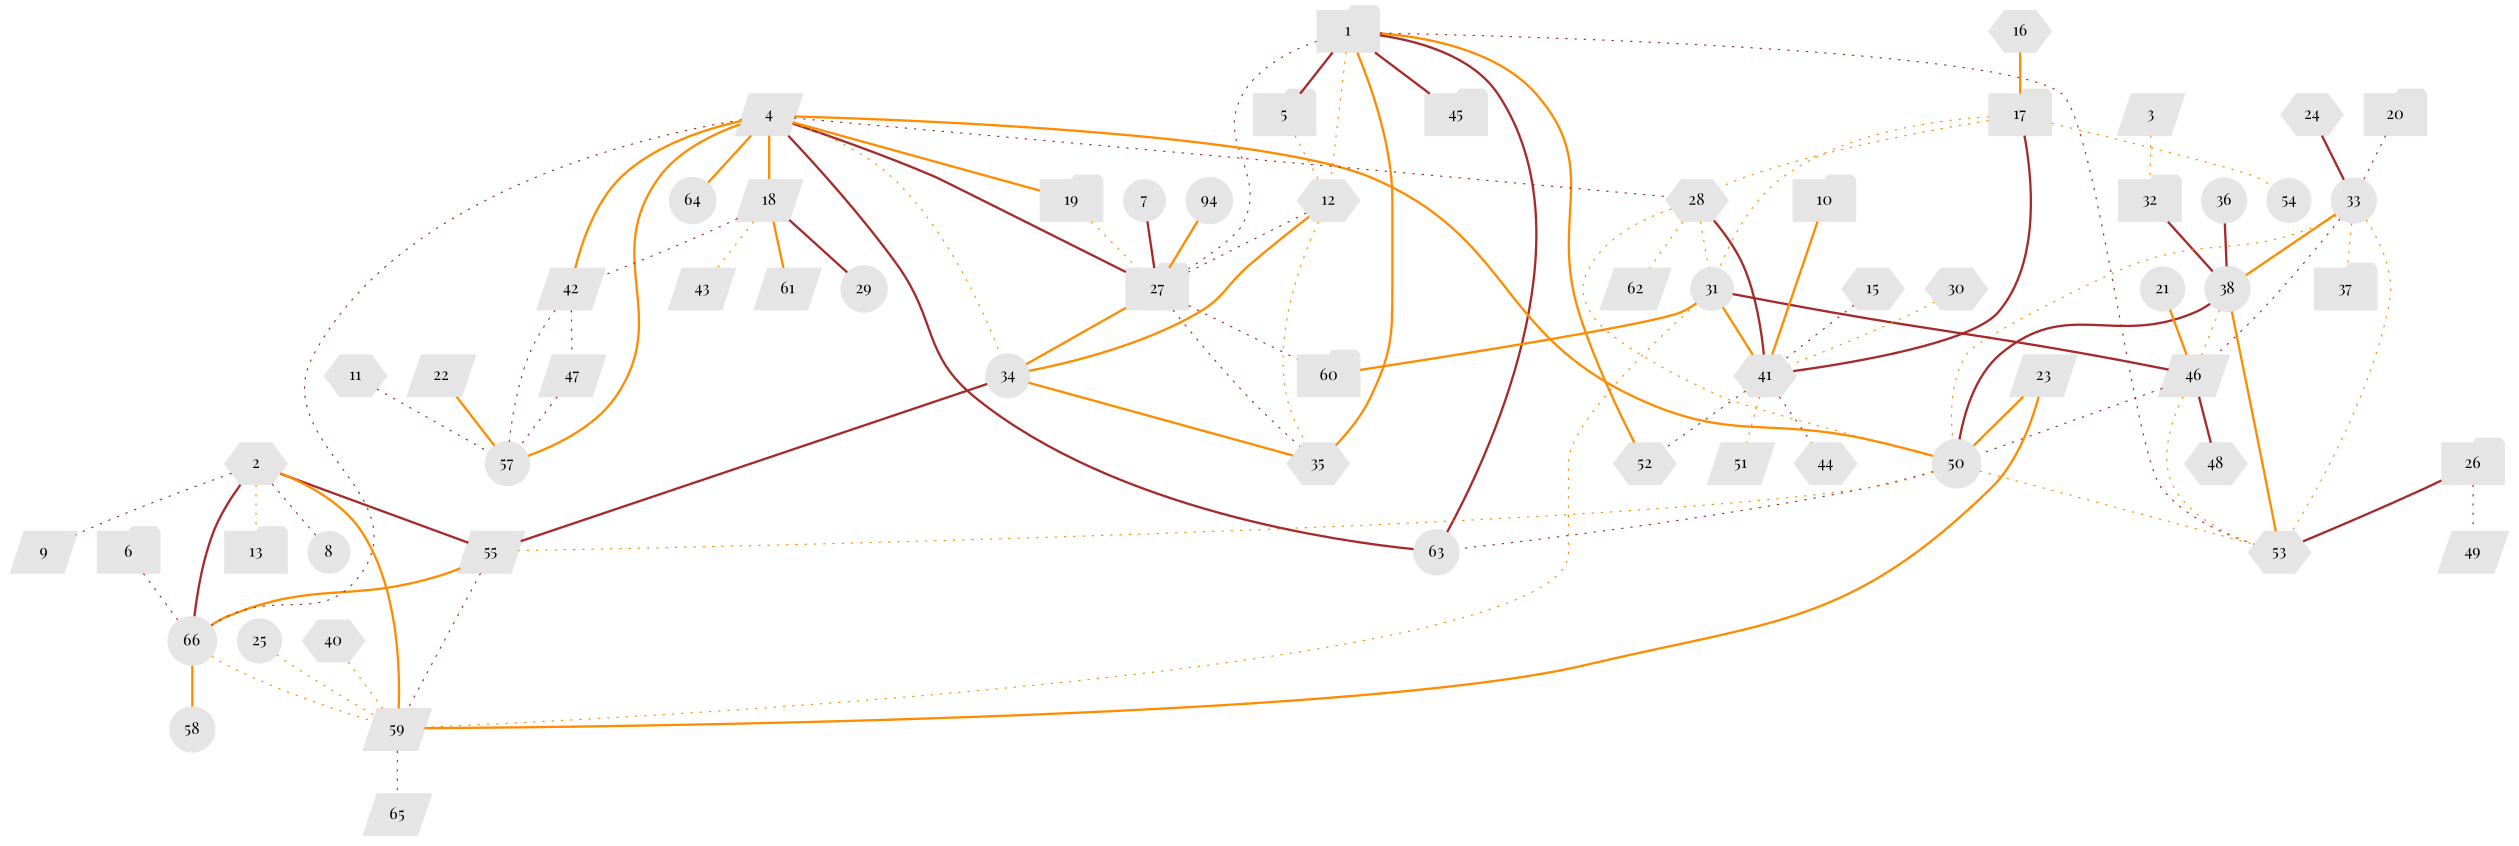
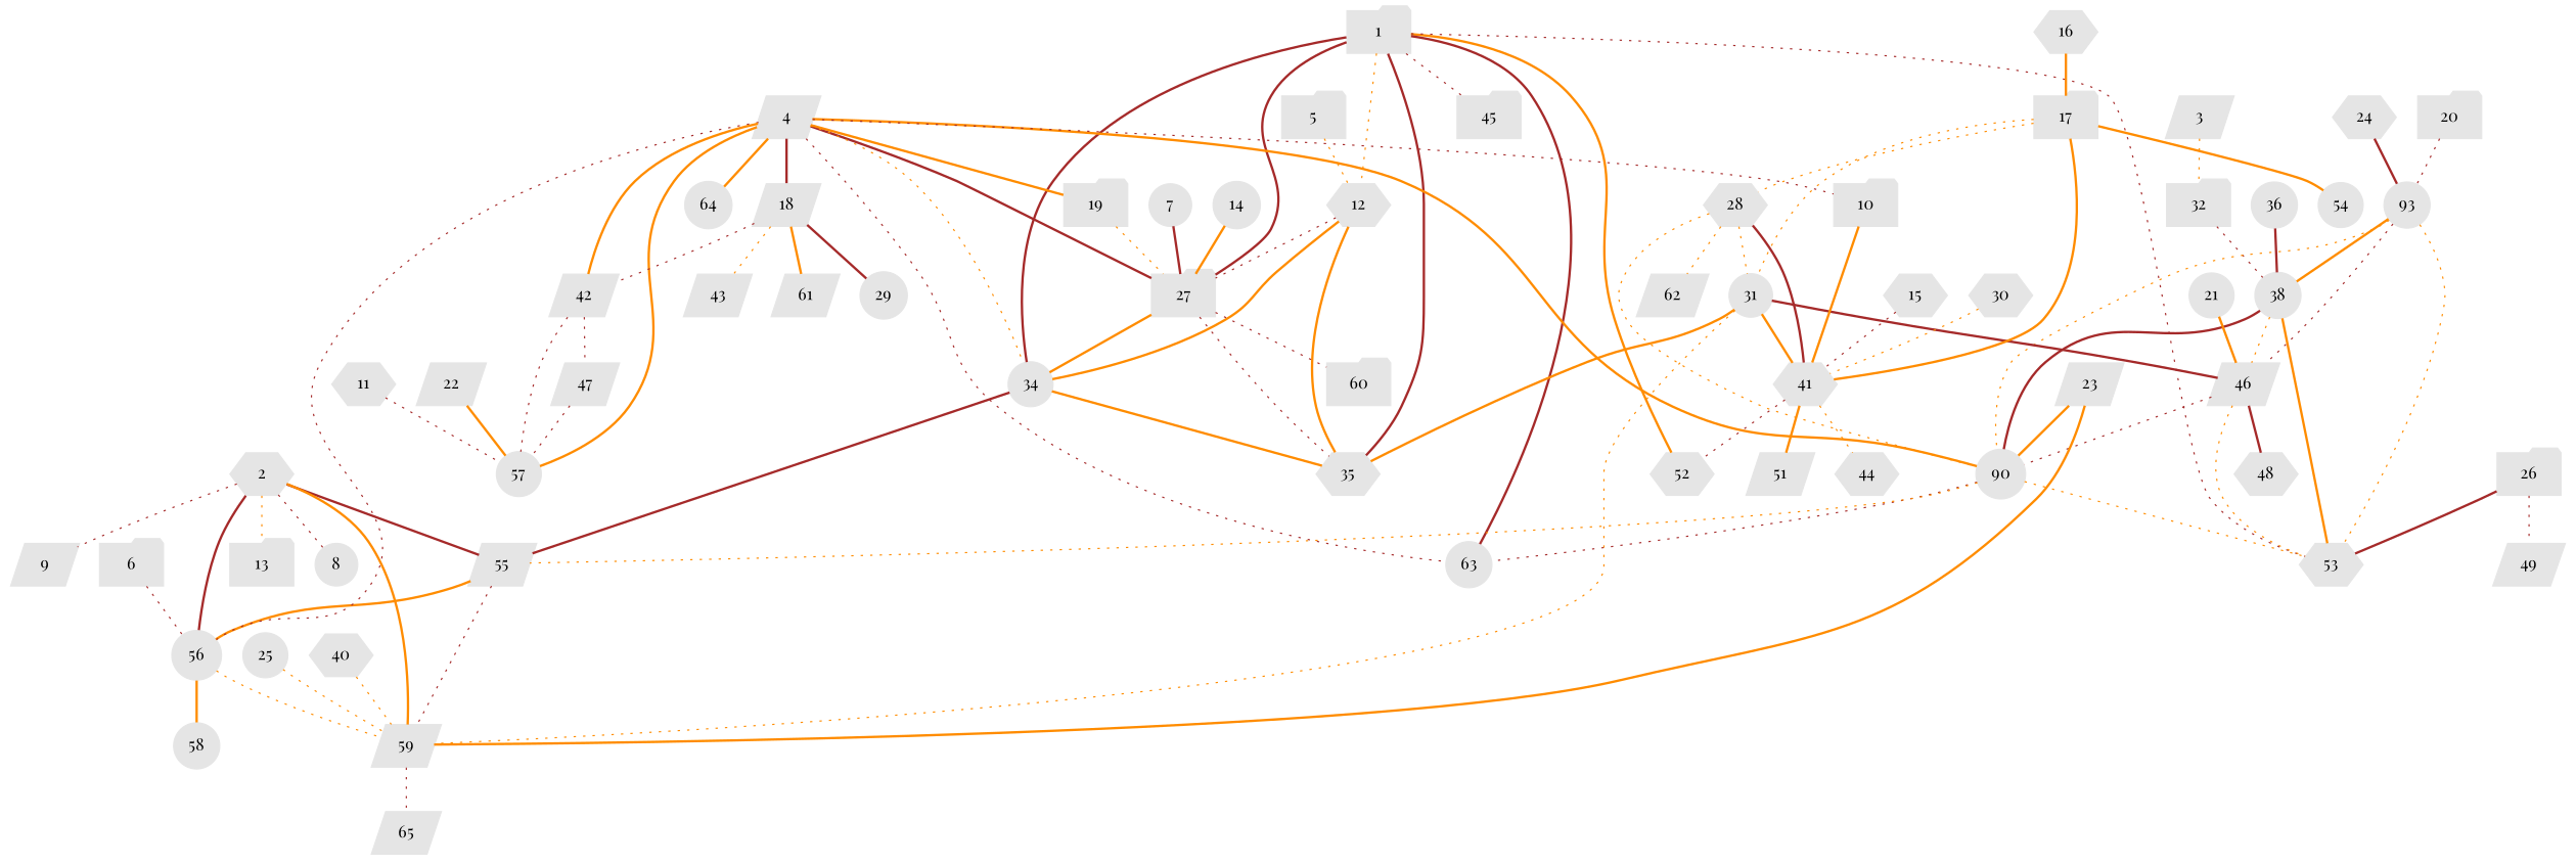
  graph {
    fontname="Playfair Display"
    node [color=gray90 fontname="Playfair Display" shape=circle style=filled]
    edge [color=darkorange fontname="Playfair Display" style=dotted weight=1.0]
    1 [shape=folder]
    12 [shape=hexagon]
    27 [shape=folder]
    34
    35 [shape=hexagon]
    45 [shape=folder]
    52 [shape=hexagon]
    53 [shape=hexagon]
    63
    60 [shape=folder]
    55 [shape=parallelogram]
    2 [shape=hexagon]
    8
    9 [shape=parallelogram]
    13 [shape=folder]
-   56 [label=66]
+   56
    59 [shape=parallelogram]
    58
    65 [shape=parallelogram]
    3 [shape=parallelogram]
    32 [shape=folder]
-   33
-   50
+   33 [label=93]
+   50 [label=90]
    46 [shape=parallelogram]
    38
-   37 [shape=folder]
    4 [shape=parallelogram]
    18 [shape=parallelogram]
    19 [shape=folder]
    28 [shape=hexagon]
    42 [shape=parallelogram]
    57
    64
    29
    43 [shape=parallelogram]
    61 [shape=parallelogram]
    41 [shape=hexagon]
    31
    62 [shape=parallelogram]
    47 [shape=parallelogram]
    5 [shape=folder]
    6 [shape=folder]
    7
    10 [shape=folder]
    44 [shape=hexagon]
    51 [shape=parallelogram]
    11 [shape=hexagon]
-   14 [label=94]
+   14
    15 [shape=hexagon]
    16 [shape=hexagon]
    17 [shape=folder]
    54
    20 [shape=folder]
    21
    48 [shape=hexagon]
    22 [shape=parallelogram]
    23 [shape=parallelogram]
    24 [shape=hexagon]
    25
    26 [shape=folder]
    49 [shape=parallelogram]
    30 [shape=hexagon]
    36
    40 [shape=hexagon]
    1 -- 12 [weight=2.0]
-   1 -- 27 [color=brown weight=2.0]
-   1 -- 5 [color=brown style=bold weight=2.0]
-   1 -- 35 [style=bold weight=2.0]
-   1 -- 45 [color=brown style=bold]
+   1 -- 27 [color=brown style=bold weight=2.0]
+   1 -- 34 [color=brown style=bold weight=2.0]
+   1 -- 35 [color=brown style=bold weight=2.0]
+   1 -- 45 [color=brown]
    1 -- 52 [style=bold]
    1 -- 53 [color=brown]
    1 -- 63 [color=brown style=bold]
    12 -- 27 [color=brown]
    12 -- 34 [style=bold]
-   12 -- 35
+   12 -- 35 [style=bold]
    27 -- 34 [style=bold]
    27 -- 35 [color=brown]
    27 -- 60 [color=brown]
    34 -- 35 [style=bold]
    34 -- 55 [color=brown style=bold]
    55 -- 56 [style=bold weight=2.0]
    55 -- 59 [color=brown]
    2 -- 55 [color=brown style=bold weight=2.0]
    2 -- 8 [color=brown]
    2 -- 9 [color=brown]
    2 -- 13
    2 -- 56 [color=brown style=bold weight=4.0]
    2 -- 59 [style=bold weight=2.0]
    56 -- 59 [weight=2.0]
    56 -- 58 [style=bold]
    59 -- 65 [color=brown]
    3 -- 32
-   32 -- 38 [color=brown style=bold]
+   32 -- 38 [color=brown]
    33 -- 53
    33 -- 50
    33 -- 46 [color=brown]
    33 -- 38 [style=bold weight=2.0]
-   33 -- 37
    50 -- 53
    50 -- 63 [color=brown]
    50 -- 55
    46 -- 53
    46 -- 50 [color=brown]
    46 -- 48 [color=brown style=bold]
    38 -- 53 [style=bold weight=2.0]
    38 -- 50 [color=brown style=bold weight=2.0]
    38 -- 46 [weight=2.0]
    4 -- 27 [color=brown style=bold]
    4 -- 34
-   4 -- 63 [color=brown style=bold]
+   4 -- 63 [color=brown]
    4 -- 56 [color=brown]
    4 -- 50 [style=bold]
-   4 -- 18 [style=bold weight=2.0]
+   4 -- 18 [color=brown style=bold weight=2.0]
    4 -- 19 [style=bold]
-   4 -- 28 [color=brown]
+   4 -- 10 [color=brown]
    4 -- 42 [style=bold weight=4.0]
    4 -- 57 [style=bold weight=2.0]
    4 -- 64 [style=bold]
    18 -- 42 [color=brown weight=2.0]
    18 -- 29 [color=brown style=bold]
    18 -- 43
    18 -- 61 [style=bold]
    19 -- 27
    28 -- 50
    28 -- 41 [color=brown style=bold weight=3.0]
    28 -- 31
    28 -- 62
    42 -- 57 [color=brown weight=2.0]
    42 -- 47 [color=brown]
    41 -- 52 [color=brown]
-   41 -- 44 [color=brown]
-   41 -- 51
-   31 -- 60 [style=bold]
+   41 -- 44
+   41 -- 51 [style=bold]
+   31 -- 35 [style=bold]
    31 -- 59
    31 -- 46 [color=brown style=bold]
    31 -- 41 [style=bold weight=3.0]
    47 -- 57 [color=brown]
    5 -- 12
    6 -- 56 [color=brown]
    7 -- 27 [color=brown style=bold]
    10 -- 41 [style=bold]
    11 -- 57 [color=brown]
    14 -- 27 [style=bold]
    15 -- 41 [color=brown]
    16 -- 17 [style=bold]
    17 -- 28
-   17 -- 41 [color=brown style=bold weight=3.0]
+   17 -- 41 [style=bold weight=3.0]
    17 -- 31
-   17 -- 54
+   17 -- 54 [style=bold]
    20 -- 33 [color=brown]
    21 -- 46 [style=bold]
    22 -- 57 [style=bold]
    23 -- 59 [style=bold]
    23 -- 50 [style=bold]
    24 -- 33 [color=brown style=bold]
    25 -- 59
    26 -- 53 [color=brown style=bold]
    26 -- 49 [color=brown]
    30 -- 41
    36 -- 38 [color=brown style=bold]
    40 -- 59
  }
